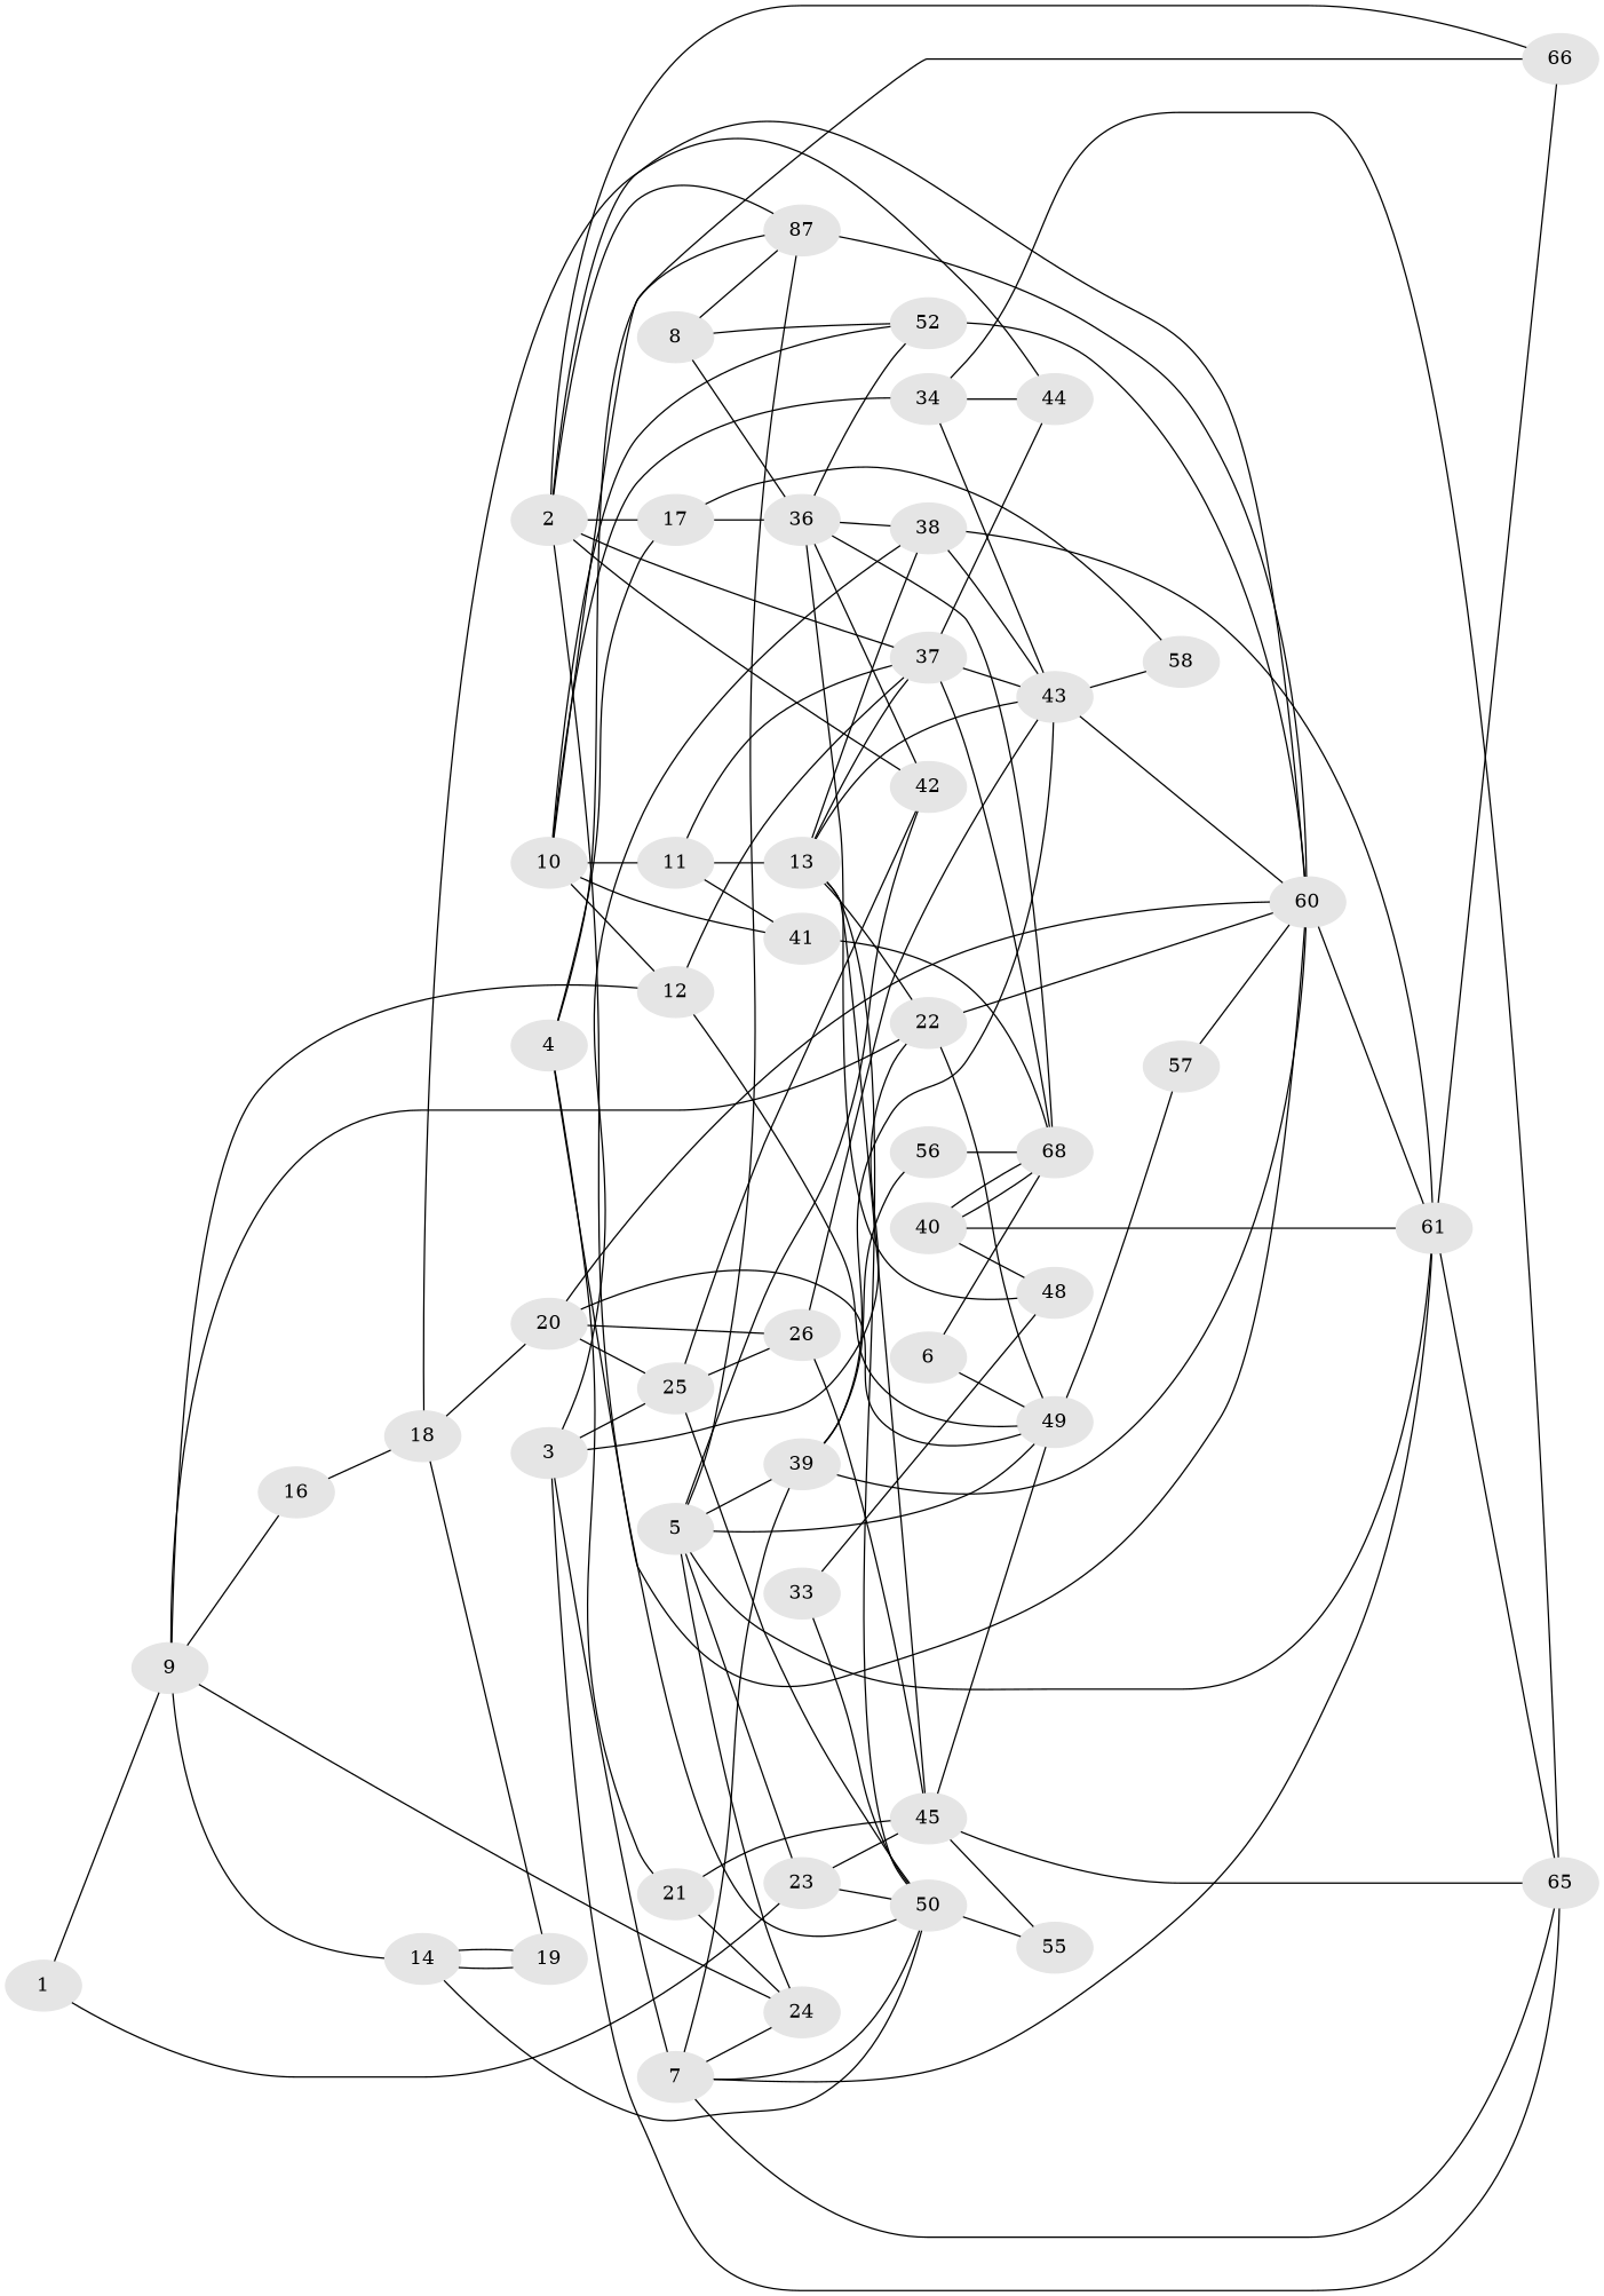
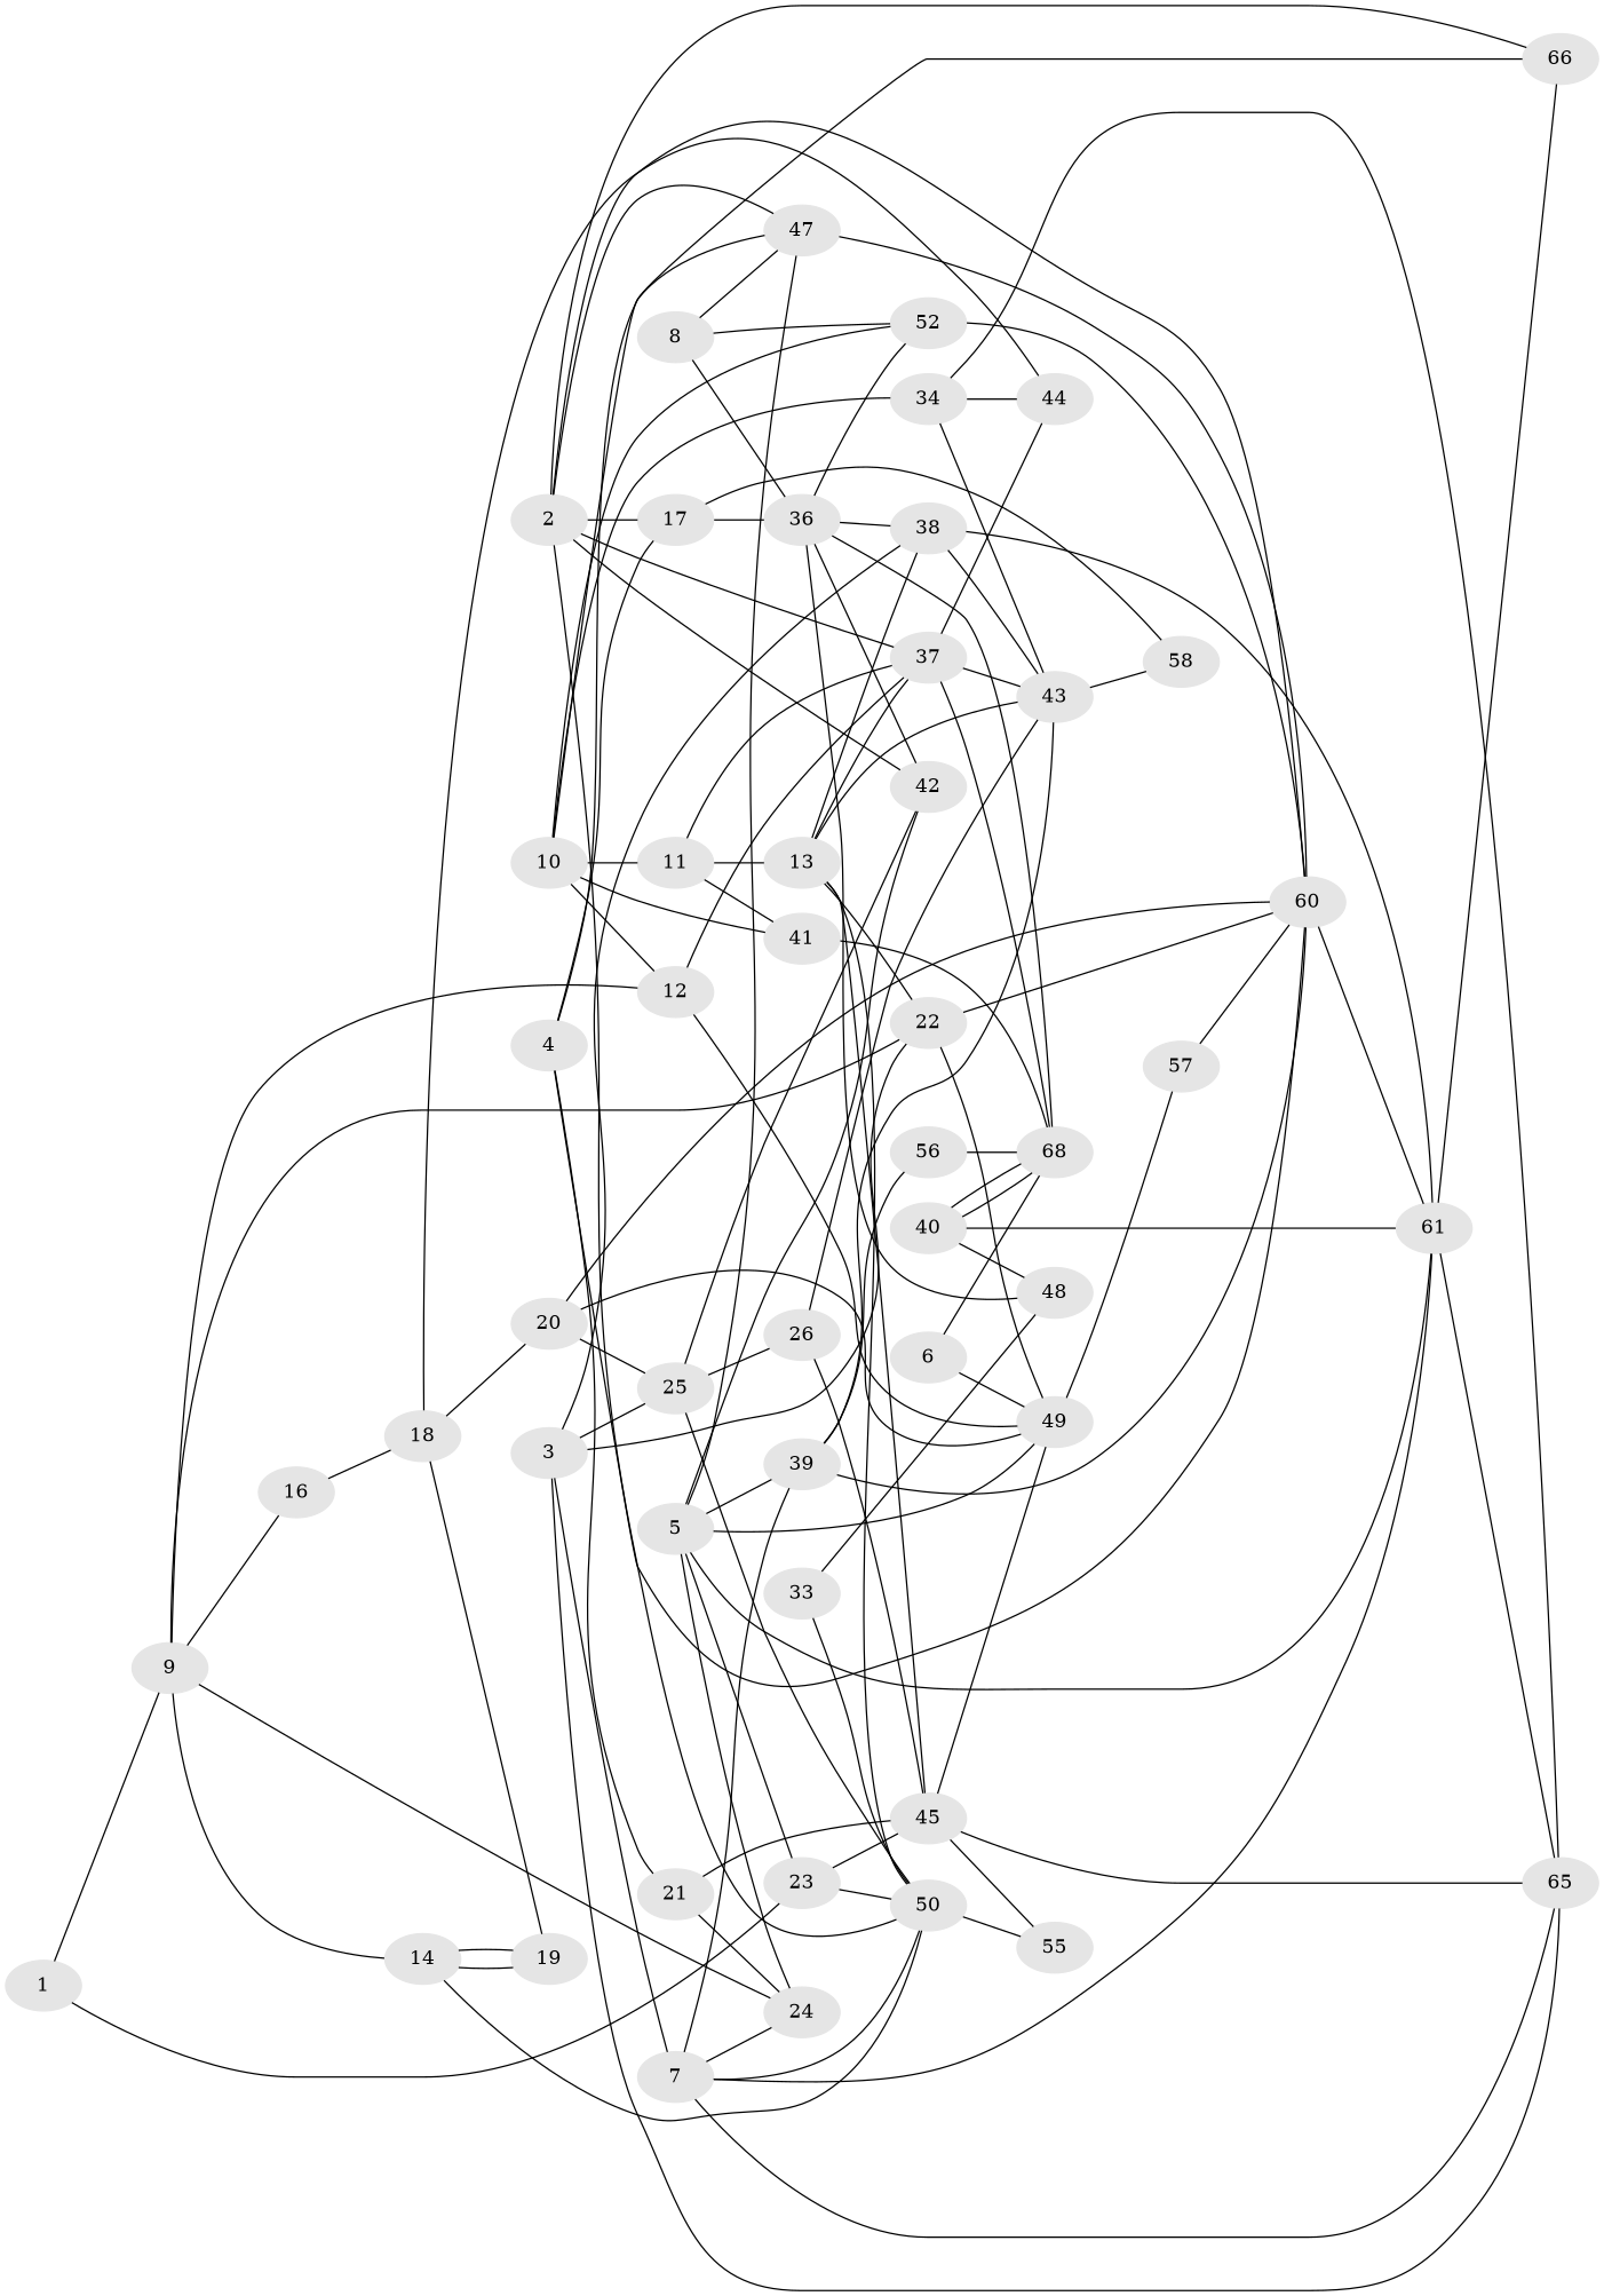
  graph {
    rankdir=LR
    node [color=gray90 style=filled]
    9 [super="+15"]
    22 [super="+53"]
    24 [super="+51"]
    12 [super="+27"]
    14
    16
    1
    23
    50 [super="+72"]
    45 [super="+73"]
    2 [super="+39"]
    17
    37 [super="+64"]
    42
-   47 [super="+63" label=87]
+   47 [super="+63"]
    60 [super="+62"]
    66
    36
    58
    68 [super="+69"]
    43 [super="+70"]
    44
    55
    61 [super="+71"]
    3 [super="+30"]
    7 [super="+31"]
    25 [super="+67"]
    38 [super="+46"]
    65
    n30 [label=39]
    49
    26
    4
    21
    52 [super="+54"]
    5 [super="+28"]
    56
    57
    6
    8
    48
    n42 [label=19]
    18 [super="+29"]
    10 [super="+32"]
    11 [super="+19"]
    34
    41
    13
    20
    33
    40
    9 -- 22
    9 -- 24
    9 -- 12
    9 -- 14
    9 -- 16
    22 -- 60
    22 -- 49
    12 -- 37
    12 -- 49
    14 -- 50
    14 -- n42
    14 -- n42
    16 -- 18
    1 -- 9
    1 -- 23
    23 -- 50
    23 -- 45
    50 -- 55
    45 -- 55
    45 -- 65
    45 -- 49
    2 -- 50
    2 -- 17
    2 -- 37
    2 -- 42
    2 -- 47
    2 -- 60
    2 -- 66
    17 -- 36
    17 -- 58
    37 -- 68
    37 -- 43
    37 -- 44
    47 -- 60
    60 -- 61
    36 -- 42
    36 -- 68
    36 -- 38
    36 -- 52
    36 -- 48
-   43 -- 60
    43 -- 58
    61 -- 66
    61 -- 65
    3 -- 22
    3 -- 7
    3 -- 25
    3 -- 38
    3 -- 65
    7 -- 24 [weight=2]
    7 -- 50
    7 -- 61
    7 -- 65
    7 -- n30
    25 -- 50
    25 -- 42
    25 -- 26
    38 -- 43
    38 -- 61
    n30 -- 60
    n30 -- 43
    n30 -- 56
    49 -- 57
    26 -- 45
    26 -- 43
    4 -- 17
    4 -- 60
    4 -- 66
    4 -- 21
    21 -- 24
    21 -- 45
    52 -- 60
    5 -- 24
    5 -- 23
    5 -- 42
    5 -- 47
    5 -- 61
    5 -- n30
    5 -- 49
    56 -- 68
    57 -- 60
    6 -- 68
    6 -- 49
    8 -- 47
    8 -- 36
    8 -- 52
    18 -- 44
    18 -- n42
    18 -- 20
    10 -- 12
    10 -- 47
    10 -- 52
    10 -- 11 [weight=2]
    10 -- 34
    10 -- 41
    11 -- 37
    11 -- 41
    11 -- 13
    34 -- 43
    34 -- 44
    34 -- 65
    41 -- 68
    13 -- 22
    13 -- 50
    13 -- 45
    13 -- 37
    13 -- 43
    13 -- 38
    20 -- 60
    20 -- 25
    20 -- 49
-   20 -- 26
    33 -- 50
    33 -- 48
    40 -- 68
    40 -- 68
    40 -- 61
    40 -- 48
  }
